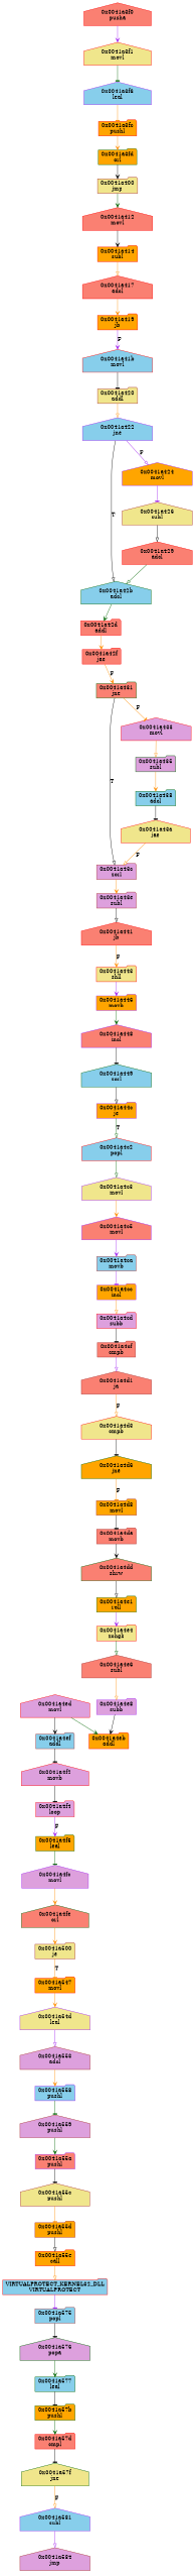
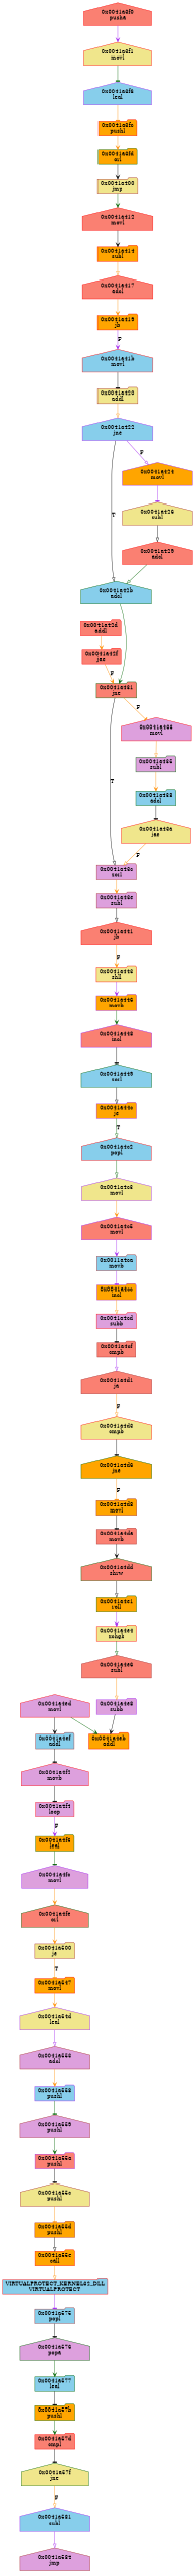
  strict digraph {
    node [color=red fillcolor=salmon shape=folder style=filled]
    edge [arrowhead=vee color=darkorange]
    n1 [fillcolor=orange label="0x0041a414\nsubl"]
    n2 [label="0x0041a417\nadcl" shape=house]
    n3 [fillcolor=orange label="0x0041a419\njb"]
    n4 [fillcolor=skyblue label="0x0041a41b\nmovl" shape=house]
    n5 [color=purple fillcolor=khaki label="0x0041a4c3\nmovl" shape=house]
    n6 [color=purple label="0x0041a4c5\nmovl" shape=house]
-   n7 [color=brown fillcolor=skyblue label="0x0041a4ca\nmovb"]
+   n7 [color=brown fillcolor=skyblue label="0x0011a4ca\nmovb"]
    n8 [color=purple fillcolor=orange label="0x0041a4cc\nincl"]
    n9 [label="0x0041a3f0\npusha" shape=house]
    n10 [fillcolor=khaki label="0x0041a3f1\nmovl" shape=house]
    n11 [color=purple fillcolor=skyblue label="0x0041a3f6\nleal" shape=house]
    n12 [fillcolor=orange label="0x0041a3fc\npushl"]
    n13 [label="0x0041a441\njb" shape=house]
    n14 [fillcolor=khaki label="0x0041a443\nshll"]
    n15 [color=purple fillcolor=orange label="0x0041a446\nmovb"]
    n16 [color=purple label="0x0041a448\nincl" shape=house]
    n17 [color=brown fillcolor=khaki label="0x0041a420\naddl"]
    n18 [color=purple fillcolor=skyblue label="0x0041a422\njne" shape=house]
    n19 [fillcolor=plum label="0x0041a4cd\nsubb"]
    n20 [color=brown label="0x0041a4cf\ncmpb"]
    n21 [color=brown label="0x0041a4d1\nja" shape=house]
    n22 [color=brown label="0x0041a4e6\nsubl" shape=house]
    n23 [color=purple fillcolor=plum label="0x0041a4e8\nsubb"]
    n24 [fillcolor=orange label="0x0041a4eb\naddl"]
    n25 [color=brown fillcolor=plum label="0x0041a584\njmp" shape=house]
    n26 [fillcolor=khaki label="0x0041a4e4\nxchgb"]
    n27 [color=darkgreen fillcolor=skyblue label="0x0041a449\nxorl" shape=house]
    n28 [color=purple fillcolor=orange label="0x0041a44c\nje"]
    n29 [fillcolor=skyblue label="0x0041a4c2\npopl" shape=house]
    n30 [label="0x0041a429\nadcl" shape=house]
    n31 [color=darkgreen fillcolor=skyblue label="0x0041a42b\nadcl" shape=house]
    n32 [label="0x0041a42d\naddl"]
    n33 [label="0x0041a42f\njae"]
    n34 [color=purple fillcolor=orange label="0x0041a424\nmovl" shape=house]
    n35 [color=brown fillcolor=khaki label="0x0041a426\nsubl" shape=house]
    n36 [color=darkgreen fillcolor=skyblue label="0x0041a438\nadcl"]
    n37 [fillcolor=khaki label="0x0041a43a\njae" shape=house]
    n38 [color=brown fillcolor=plum label="0x0041a43c\nxorl"]
    n39 [color=brown fillcolor=plum label="0x0041a43e\nsubl"]
    n40 [fillcolor=khaki label="0x0041a4d3\ncmpb" shape=house]
    n41 [color=darkgreen fillcolor=orange label="0x0041a4d6\njne" shape=house]
    n42 [color=darkgreen label="0x0041a4dd\nshrw" shape=house]
    n43 [color=darkgreen fillcolor=orange label="0x0041a4e1\nroll"]
    n44 [fillcolor=orange label="0x0041a547\nmovl"]
    n45 [color=purple fillcolor=khaki label="0x0041a54d\nleal" shape=house]
    n46 [color=brown fillcolor=plum label="0x0041a553\nadcl" shape=house]
    n47 [color=purple fillcolor=skyblue label="0x0041a558\npushl"]
    n48 [color=darkgreen label="0x0041a431\njne"]
    n49 [fillcolor=plum label="0x0041a433\nmovl" shape=house]
    n50 [color=darkgreen fillcolor=plum label="0x0041a435\nsubl"]
    n51 [color=brown fillcolor=plum label="0x0041a559\npushl" shape=house]
    n52 [color=purple label="0x0041a55a\npushl"]
    n53 [color=brown fillcolor=khaki label="0x0041a55c\npushl" shape=house]
    n54 [fillcolor=plum label="0x0041a4ed\nmovl" shape=house]
    n55 [color=brown fillcolor=skyblue label="0x0041a4ef\naddl"]
    n56 [fillcolor=plum label="0x0041a4f2\nmovb" shape=house]
    n57 [fillcolor=plum label="0x0041a4f4\nloop"]
    n58 [color=darkgreen label="0x0041a4fe\norl" shape=house]
    n59 [color=brown fillcolor=khaki label="0x0041a500\nje"]
    n60 [color=brown label="0x0041a4da\nmovb"]
    n61 [color=darkgreen fillcolor=khaki label="0x0041a57f\njne" shape=house]
    n62 [color=purple fillcolor=skyblue label="0x0041a581\nsubl" shape=house]
    n63 [color=darkgreen fillcolor=orange label="0x0041a4f6\nleal"]
    n64 [color=brown fillcolor=orange label="0x0041a4d8\nmovl"]
    n65 [color=darkgreen fillcolor=orange label="0x0041a3fd\norl"]
    n66 [color=brown fillcolor=khaki label="0x0041a400\njmp"]
    n67 [label="0x0041a412\nmovl" shape=house]
    n68 [color=purple fillcolor=plum label="0x0041a4fc\nmovl" shape=house]
    n69 [color=brown fillcolor=orange label="0x0041a55d\npushl"]
    n70 [fillcolor=orange label="0x0041a55e\ncall"]
    n71 [fillcolor=skyblue label="VIRTUALPROTECT_KERNEL32_DLL\nVIRTUALPROTECT"]
    n72 [color=brown fillcolor=skyblue label="0x0041a575\npopl"]
    n73 [color=darkgreen fillcolor=plum label="0x0041a576\npopa" shape=house]
    n74 [color=darkgreen fillcolor=orange label="0x0041a57b\npushl"]
    n75 [label="0x0041a57d\ncmpl"]
    n76 [color=darkgreen fillcolor=skyblue label="0x0041a577\nleal"]
    n1 -> n2 [arrowhead=onormal]
    n2 -> n3
    n3 -> n4 [color=purple label=F]
    n4 -> n17 [arrowhead=tee color=black]
    n5 -> n6
    n6 -> n7 [color=purple]
    n7 -> n8 [arrowhead=tee color=purple]
    n8 -> n19 [arrowhead=onormal]
    n9 -> n10 [color=purple]
    n10 -> n11 [arrowhead=tee color=darkgreen]
    n11 -> n12 [arrowhead=tee]
    n12 -> n65
    n13 -> n14 [label=F]
    n14 -> n15 [color=purple]
    n15 -> n16 [color=darkgreen]
    n16 -> n27 [arrowhead=tee color=black]
    n17 -> n18 [arrowhead=onormal]
    n18 -> n31 [arrowhead=onormal color=black label=T]
    n18 -> n34 [arrowhead=onormal color=purple label=F]
    n19 -> n20 [arrowhead=tee color=black]
    n20 -> n21 [arrowhead=onormal color=purple]
    n21 -> n40 [arrowhead=onormal label=F]
    n22 -> n23 [arrowhead=onormal]
    n23 -> n24 [color=black]
    n26 -> n22 [arrowhead=onormal color=darkgreen]
    n27 -> n28 [arrowhead=onormal color=black]
    n28 -> n29 [arrowhead=onormal color=darkgreen label=T]
    n29 -> n5 [arrowhead=onormal color=darkgreen]
    n30 -> n31 [arrowhead=onormal color=darkgreen]
-   n31 -> n32 [color=darkgreen]
+   n31 -> n48 [color=darkgreen]
    n32 -> n33
    n33 -> n48 [label=F]
    n34 -> n35 [arrowhead=tee color=purple]
    n35 -> n30 [arrowhead=onormal color=black]
    n36 -> n37 [arrowhead=tee color=black]
    n37 -> n38 [arrowhead=onormal label=F]
    n38 -> n39
    n39 -> n13 [arrowhead=onormal color=black]
    n40 -> n41 [arrowhead=tee color=black]
    n41 -> n64 [arrowhead=tee label=F]
    n42 -> n43 [arrowhead=onormal color=black]
    n43 -> n26 [color=purple]
    n44 -> n45
    n45 -> n46 [arrowhead=onormal color=purple]
    n46 -> n47
    n47 -> n51 [arrowhead=tee color=darkgreen]
    n48 -> n38 [arrowhead=onormal color=black label=T]
    n48 -> n49 [arrowhead=tee label=F]
    n49 -> n50 [arrowhead=onormal]
    n50 -> n36
    n51 -> n52 [color=darkgreen]
    n52 -> n53 [arrowhead=tee color=black]
    n53 -> n69 [arrowhead=tee]
    n54 -> n24 [color=darkgreen]
    n54 -> n55 [color=black]
    n55 -> n56 [arrowhead=tee color=black]
    n56 -> n57 [arrowhead=tee color=black]
    n57 -> n63 [color=purple label=F]
    n58 -> n59
    n59 -> n44 [arrowhead=tee label=T]
    n60 -> n42 [color=black]
    n61 -> n62 [arrowhead=onormal label=F]
    n62 -> n25 [arrowhead=onormal color=purple]
    n63 -> n68 [arrowhead=tee color=darkgreen]
    n64 -> n60 [arrowhead=tee color=black]
    n65 -> n66 [color=black]
    n66 -> n67 [color=darkgreen]
    n67 -> n1 [color=black]
    n68 -> n58
    n69 -> n70 [arrowhead=onormal color=black]
    n70 -> n71 [arrowhead=onormal]
    n71 -> n72 [arrowhead=tee color=purple]
    n72 -> n73 [arrowhead=tee color=black]
    n73 -> n76 [color=darkgreen]
    n74 -> n75 [color=darkgreen]
    n75 -> n61 [arrowhead=tee color=black]
    n76 -> n74 [arrowhead=tee color=black]
  }
